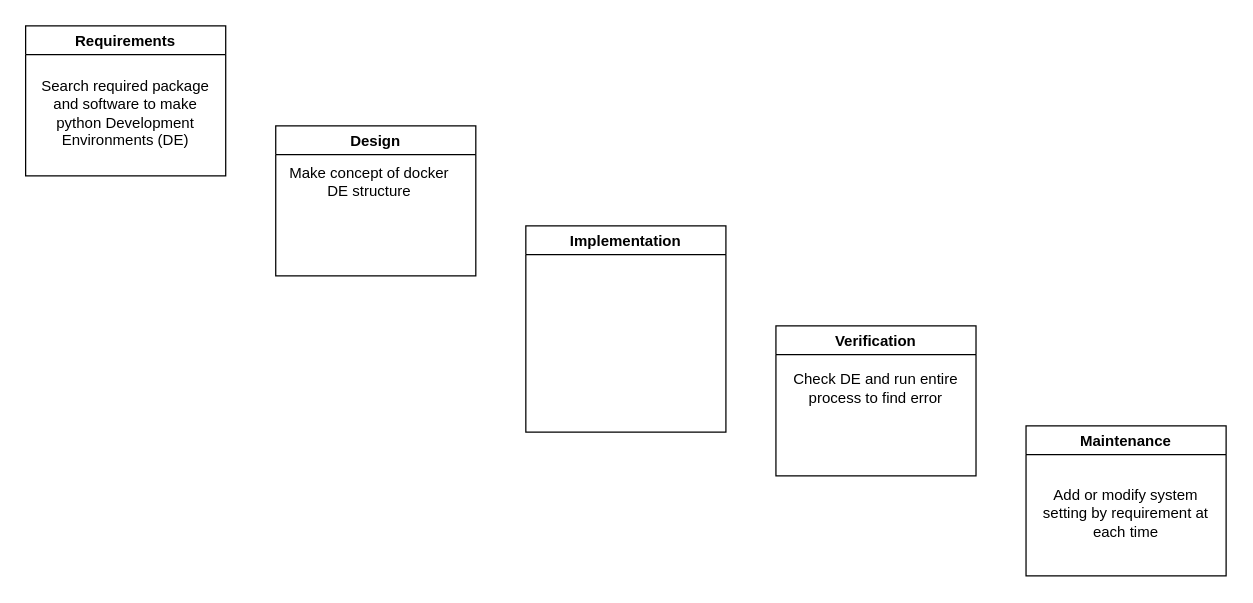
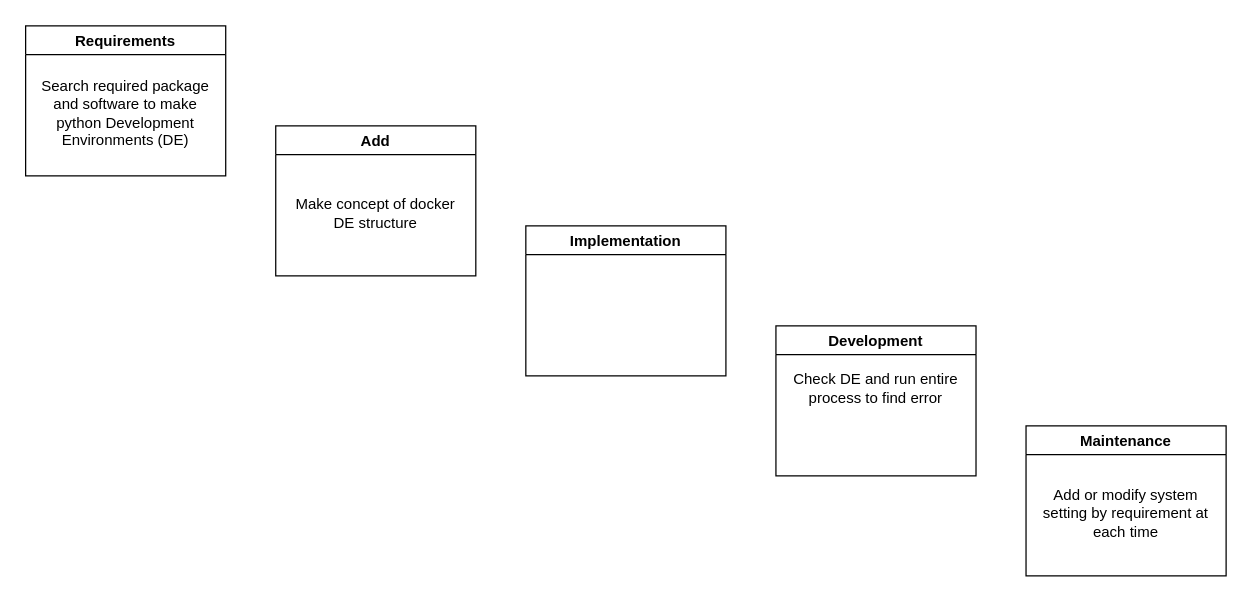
  <mxCell id="0" />
  <mxCell id="1" parent="0" />
  <mxCell id="2" value="Requirements" style="swimlane;" parent="1" vertex="1"><mxGeometry x="20" y="20" width="160" height="120" as="geometry"><mxRectangle x="40" y="40" width="120" height="30" as="alternateBounds" /></mxGeometry></mxCell>
  <mxCell id="3" value="Search required package and software to make python Development Environments (DE)" style="text;html=1;strokeColor=none;fillColor=none;align=center;verticalAlign=middle;whiteSpace=wrap;rounded=0;" parent="2" vertex="1"><mxGeometry x="10" y="30" width="140" height="80" as="geometry" /></mxCell>
- <mxCell id="4" value="Design" style="swimlane;" parent="1" vertex="1"><mxGeometry x="220" y="100" width="160" height="120" as="geometry" /></mxCell>
- <mxCell id="5" value="Make concept of docker DE structure" style="rounded=0;whiteSpace=wrap;html=1;fillColor=none;strokeColor=none;" parent="4" vertex="1"><mxGeometry x="5" y="5" width="140" height="80" as="geometry" /></mxCell>
- <mxCell id="6" value="Implementation" style="swimlane;" parent="1" vertex="1"><mxGeometry x="420" y="180" width="160" height="165" as="geometry" /></mxCell>
- <mxCell id="7" value="Verification" style="swimlane;" parent="1" vertex="1"><mxGeometry x="620" y="260" width="160" height="120" as="geometry" /></mxCell>
+ <mxCell id="4" value="Add" style="swimlane;" parent="1" vertex="1"><mxGeometry x="220" y="100" width="160" height="120" as="geometry" /></mxCell>
+ <mxCell id="5" value="Make concept of docker DE structure" style="rounded=0;whiteSpace=wrap;html=1;fillColor=none;strokeColor=none;" parent="4" vertex="1"><mxGeometry x="10" y="30" width="140" height="80" as="geometry" /></mxCell>
+ <mxCell id="6" value="Implementation" style="swimlane;" parent="1" vertex="1"><mxGeometry x="420" y="180" width="160" height="120" as="geometry" /></mxCell>
+ <mxCell id="7" value="Development" style="swimlane;" parent="1" vertex="1"><mxGeometry x="620" y="260" width="160" height="120" as="geometry" /></mxCell>
  <mxCell id="8" value="Check DE and run entire process to find error" style="rounded=0;whiteSpace=wrap;html=1;fillColor=none;strokeColor=none;" parent="7" vertex="1"><mxGeometry x="10" y="10" width="140" height="80" as="geometry" /></mxCell>
  <mxCell id="9" value="Maintenance" style="swimlane;" parent="1" vertex="1"><mxGeometry x="820" y="340" width="160" height="120" as="geometry" /></mxCell>
  <mxCell id="10" value="Add or modify system setting by requirement at each time" style="rounded=0;whiteSpace=wrap;html=1;fillColor=none;strokeColor=none;" vertex="1" parent="9"><mxGeometry x="10" y="30" width="140" height="80" as="geometry" /></mxCell>
